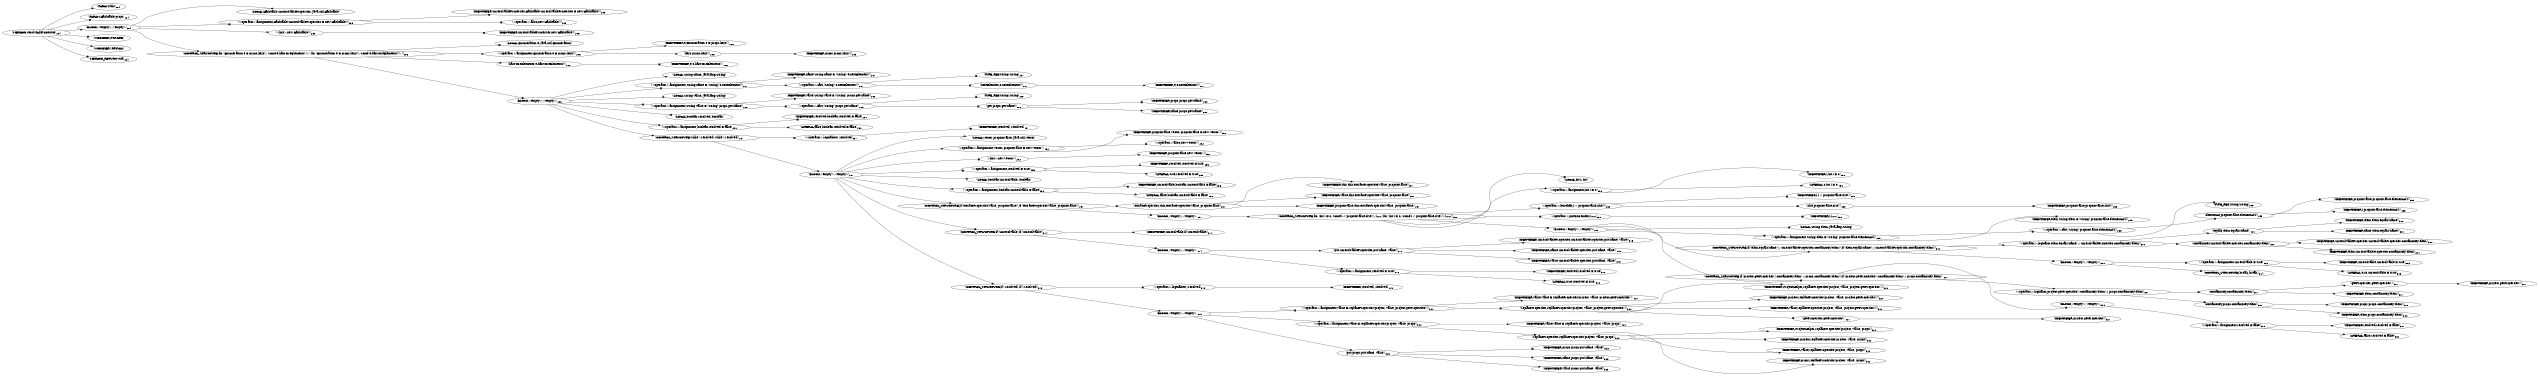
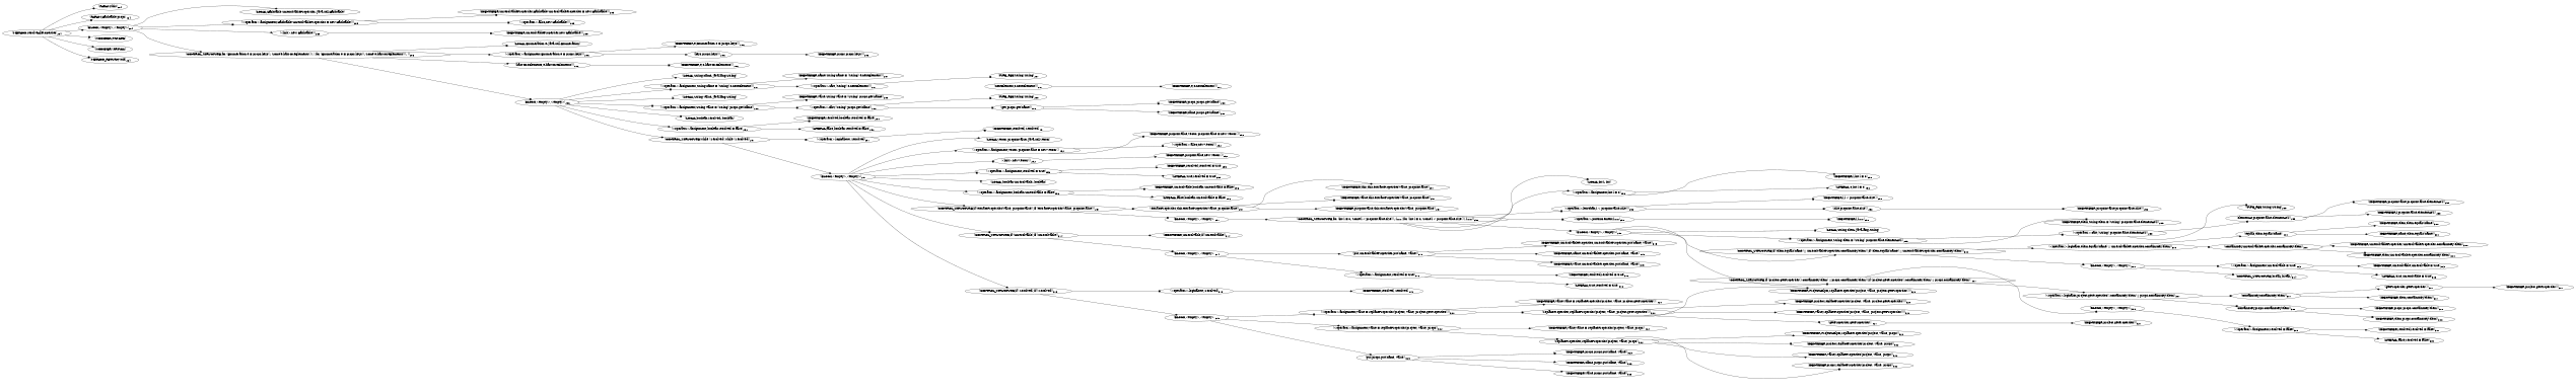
  digraph {
    rankdir=LR
    edge [arrowhead=diamond]
    n1 [label=<(METHOD,resolveAllProperties)<SUB>284</SUB>>]
    n2 [label=<(PARAM,this)<SUB>284</SUB>>]
    n3 [label=<(PARAM,Hashtable props)<SUB>284</SUB>>]
    n4 [label=<(BLOCK,&lt;empty&gt;,&lt;empty&gt;)<SUB>284</SUB>>]
    n5 [label=<(MODIFIER,PRIVATE)>]
    n6 [label=<(MODIFIER,VIRTUAL)>]
    n7 [label=<(METHOD_RETURN,void)<SUB>284</SUB>>]
    n8 [label=<(LOCAL,Hashtable unresolvableProperties: java.util.Hashtable)>]
    n9 [label=<(&lt;operator&gt;.assignment,Hashtable unresolvableProperties = new Hashtable())<SUB>285</SUB>>]
    n10 [label=<(&lt;init&gt;,new Hashtable())<SUB>265</SUB>>]
    n11 [label=<(CONTROL_STRUCTURE,for (Enumeration e = props.keys(); Some(e.hasMoreElements()); ),for (Enumeration e = props.keys(); Some(e.hasMoreElements()); ))<SUB>286</SUB>>]
    n12 [label=<(IDENTIFIER,unresolvableProperties,Hashtable unresolvableProperties = new Hashtable())<SUB>285</SUB>>]
    n13 [label=<(&lt;operator&gt;.alloc,new Hashtable())<SUB>285</SUB>>]
    n14 [label=<(IDENTIFIER,unresolvableProperties,new Hashtable())<SUB>285</SUB>>]
    n15 [label=<(LOCAL,Enumeration e: java.util.Enumeration)>]
    n16 [label=<(&lt;operator&gt;.assignment,Enumeration e = props.keys())<SUB>286</SUB>>]
    n17 [label=<(hasMoreElements,e.hasMoreElements())<SUB>286</SUB>>]
    n18 [label=<(BLOCK,&lt;empty&gt;,&lt;empty&gt;)<SUB>286</SUB>>]
    n19 [label=<(IDENTIFIER,e,Enumeration e = props.keys())<SUB>286</SUB>>]
    n20 [label=<(keys,props.keys())<SUB>286</SUB>>]
    n21 [label=<(IDENTIFIER,e,e.hasMoreElements())<SUB>286</SUB>>]
    n22 [label=<(LOCAL,String name: java.lang.String)>]
    n23 [label=<(&lt;operator&gt;.assignment,String name = (String) e.nextElement())<SUB>287</SUB>>]
    n24 [label=<(LOCAL,String value: java.lang.String)>]
    n25 [label=<(&lt;operator&gt;.assignment,String value = (String) props.get(name))<SUB>288</SUB>>]
    n26 [label=<(LOCAL,boolean resolved: boolean)>]
    n27 [label=<(&lt;operator&gt;.assignment,boolean resolved = false)<SUB>290</SUB>>]
    n28 [label=<(CONTROL_STRUCTURE,while (!resolved),while (!resolved))<SUB>291</SUB>>]
    n29 [label=<(IDENTIFIER,props,props.keys())<SUB>286</SUB>>]
    n30 [label=<(IDENTIFIER,name,String name = (String) e.nextElement())<SUB>287</SUB>>]
    n31 [label=<(&lt;operator&gt;.cast,(String) e.nextElement())<SUB>287</SUB>>]
    n32 [label=<(IDENTIFIER,value,String value = (String) props.get(name))<SUB>288</SUB>>]
    n33 [label=<(&lt;operator&gt;.cast,(String) props.get(name))<SUB>288</SUB>>]
    n34 [label=<(IDENTIFIER,resolved,boolean resolved = false)<SUB>290</SUB>>]
    n35 [label=<(LITERAL,false,boolean resolved = false)<SUB>290</SUB>>]
    n36 [label=<(&lt;operator&gt;.logicalNot,!resolved)<SUB>291</SUB>>]
    n37 [label=<(BLOCK,&lt;empty&gt;,&lt;empty&gt;)<SUB>291</SUB>>]
    n38 [label=<(TYPE_REF,String,String)<SUB>287</SUB>>]
    n39 [label=<(nextElement,e.nextElement())<SUB>287</SUB>>]
    n40 [label=<(IDENTIFIER,e,e.nextElement())<SUB>287</SUB>>]
    n41 [label=<(TYPE_REF,String,String)<SUB>288</SUB>>]
    n42 [label=<(get,props.get(name))<SUB>288</SUB>>]
    n43 [label=<(IDENTIFIER,props,props.get(name))<SUB>288</SUB>>]
    n44 [label=<(IDENTIFIER,name,props.get(name))<SUB>288</SUB>>]
    n45 [label=<(IDENTIFIER,resolved,!resolved)<SUB>291</SUB>>]
    n46 [label=<(LOCAL,Vector propsInValue: java.util.Vector)>]
    n47 [label=<(&lt;operator&gt;.assignment,Vector propsInValue = new Vector())<SUB>292</SUB>>]
    n48 [label=<(&lt;init&gt;,new Vector())<SUB>292</SUB>>]
    n49 [label=<(&lt;operator&gt;.assignment,resolved = true)<SUB>295</SUB>>]
    n50 [label=<(LOCAL,boolean unresolvable: boolean)>]
    n51 [label=<(&lt;operator&gt;.assignment,boolean unresolvable = false)<SUB>296</SUB>>]
    n52 [label=<(CONTROL_STRUCTURE,if (extractProperties(value, propsInValue)),if (extractProperties(value, propsInValue)))<SUB>297</SUB>>]
    n53 [label=<(CONTROL_STRUCTURE,if (unresolvable),if (unresolvable))<SUB>314</SUB>>]
    n54 [label=<(CONTROL_STRUCTURE,if (!resolved),if (!resolved))<SUB>319</SUB>>]
    n55 [label=<(IDENTIFIER,propsInValue,Vector propsInValue = new Vector())<SUB>292</SUB>>]
    n56 [label=<(&lt;operator&gt;.alloc,new Vector())<SUB>292</SUB>>]
    n57 [label=<(IDENTIFIER,propsInValue,new Vector())<SUB>292</SUB>>]
    n58 [label=<(IDENTIFIER,resolved,resolved = true)<SUB>295</SUB>>]
    n59 [label=<(LITERAL,true,resolved = true)<SUB>295</SUB>>]
    n60 [label=<(IDENTIFIER,unresolvable,boolean unresolvable = false)<SUB>296</SUB>>]
    n61 [label=<(LITERAL,false,boolean unresolvable = false)<SUB>296</SUB>>]
    n62 [label=<(extractProperties,this.extractProperties(value, propsInValue))<SUB>297</SUB>>]
    n63 [label=<(BLOCK,&lt;empty&gt;,&lt;empty&gt;)<SUB>297</SUB>>]
    n64 [label=<(IDENTIFIER,unresolvable,if (unresolvable))<SUB>314</SUB>>]
    n65 [label=<(BLOCK,&lt;empty&gt;,&lt;empty&gt;)<SUB>314</SUB>>]
    n66 [label=<(&lt;operator&gt;.logicalNot,!resolved)<SUB>319</SUB>>]
    n67 [label=<(BLOCK,&lt;empty&gt;,&lt;empty&gt;)<SUB>319</SUB>>]
    n68 [label=<(IDENTIFIER,this,this.extractProperties(value, propsInValue))<SUB>297</SUB>>]
    n69 [label=<(IDENTIFIER,value,this.extractProperties(value, propsInValue))<SUB>297</SUB>>]
    n70 [label=<(IDENTIFIER,propsInValue,this.extractProperties(value, propsInValue))<SUB>297</SUB>>]
    n71 [label=<(CONTROL_STRUCTURE,for (int i = 0; Some(i &lt; propsInValue.size()); i++),for (int i = 0; Some(i &lt; propsInValue.size()); i++))<SUB>298</SUB>>]
    n72 [label=<(LOCAL,int i: int)>]
    n73 [label=<(&lt;operator&gt;.assignment,int i = 0)<SUB>298</SUB>>]
    n74 [label=<(&lt;operator&gt;.lessThan,i &lt; propsInValue.size())<SUB>298</SUB>>]
    n75 [label=<(&lt;operator&gt;.postIncrement,i++)<SUB>298</SUB>>]
    n76 [label=<(BLOCK,&lt;empty&gt;,&lt;empty&gt;)<SUB>298</SUB>>]
    n77 [label=<(IDENTIFIER,i,int i = 0)<SUB>298</SUB>>]
    n78 [label=<(LITERAL,0,int i = 0)<SUB>298</SUB>>]
    n79 [label=<(IDENTIFIER,i,i &lt; propsInValue.size())<SUB>298</SUB>>]
    n80 [label=<(size,propsInValue.size())<SUB>298</SUB>>]
    n81 [label=<(IDENTIFIER,i,i++)<SUB>298</SUB>>]
    n82 [label=<(LOCAL,String elem: java.lang.String)>]
    n83 [label=<(&lt;operator&gt;.assignment,String elem = (String) propsInValue.elementAt(i))<SUB>299</SUB>>]
    n84 [label=<(CONTROL_STRUCTURE,if (elem.equals(name) || unresolvableProperties.containsKey(elem)),if (elem.equals(name) || unresolvableProperties.containsKey(elem)))<SUB>300</SUB>>]
    n85 [label=<(CONTROL_STRUCTURE,if (project.getProperties().containsKey(elem) || props.containsKey(elem)),if (project.getProperties().containsKey(elem) || props.containsKey(elem)))<SUB>307</SUB>>]
    n86 [label=<(IDENTIFIER,propsInValue,propsInValue.size())<SUB>298</SUB>>]
    n87 [label=<(IDENTIFIER,elem,String elem = (String) propsInValue.elementAt(i))<SUB>299</SUB>>]
    n88 [label=<(&lt;operator&gt;.cast,(String) propsInValue.elementAt(i))<SUB>299</SUB>>]
    n89 [label=<(&lt;operator&gt;.logicalOr,elem.equals(name) || unresolvableProperties.containsKey(elem))<SUB>300</SUB>>]
    n90 [label=<(BLOCK,&lt;empty&gt;,&lt;empty&gt;)<SUB>300</SUB>>]
    n91 [label=<(&lt;operator&gt;.logicalOr,project.getProperties().containsKey(elem) || props.containsKey(elem))<SUB>307</SUB>>]
    n92 [label=<(BLOCK,&lt;empty&gt;,&lt;empty&gt;)<SUB>308</SUB>>]
    n93 [label=<(TYPE_REF,String,String)<SUB>299</SUB>>]
    n94 [label=<(elementAt,propsInValue.elementAt(i))<SUB>299</SUB>>]
    n95 [label=<(IDENTIFIER,propsInValue,propsInValue.elementAt(i))<SUB>299</SUB>>]
    n96 [label=<(IDENTIFIER,i,propsInValue.elementAt(i))<SUB>299</SUB>>]
    n97 [label=<(equals,elem.equals(name))<SUB>300</SUB>>]
    n98 [label=<(containsKey,unresolvableProperties.containsKey(elem))<SUB>300</SUB>>]
    n99 [label=<(&lt;operator&gt;.assignment,unresolvable = true)<SUB>303</SUB>>]
    n100 [label=<(CONTROL_STRUCTURE,break;,break;)<SUB>304</SUB>>]
    n101 [label=<(IDENTIFIER,elem,elem.equals(name))<SUB>300</SUB>>]
    n102 [label=<(IDENTIFIER,name,elem.equals(name))<SUB>300</SUB>>]
    n103 [label=<(IDENTIFIER,unresolvableProperties,unresolvableProperties.containsKey(elem))<SUB>300</SUB>>]
    n104 [label=<(IDENTIFIER,elem,unresolvableProperties.containsKey(elem))<SUB>300</SUB>>]
    n105 [label=<(IDENTIFIER,unresolvable,unresolvable = true)<SUB>303</SUB>>]
    n106 [label=<(LITERAL,true,unresolvable = true)<SUB>303</SUB>>]
    n107 [label=<(containsKey,containsKey(elem))<SUB>307</SUB>>]
    n108 [label=<(containsKey,props.containsKey(elem))<SUB>308</SUB>>]
    n109 [label=<(&lt;operator&gt;.assignment,resolved = false)<SUB>309</SUB>>]
    n110 [label=<(getProperties,getProperties())<SUB>307</SUB>>]
    n111 [label=<(IDENTIFIER,elem,containsKey(elem))<SUB>307</SUB>>]
    n112 [label=<(IDENTIFIER,props,props.containsKey(elem))<SUB>308</SUB>>]
    n113 [label=<(IDENTIFIER,elem,props.containsKey(elem))<SUB>308</SUB>>]
    n114 [label=<(IDENTIFIER,project,getProperties())<SUB>307</SUB>>]
    n115 [label=<(IDENTIFIER,resolved,resolved = false)<SUB>301</SUB>>]
    n116 [label=<(LITERAL,false,resolved = false)<SUB>309</SUB>>]
    n117 [label=<(put,unresolvableProperties.put(name, value))<SUB>315</SUB>>]
    n118 [label=<(&lt;operator&gt;.assignment,resolved = true)<SUB>316</SUB>>]
    n119 [label=<(IDENTIFIER,unresolvableProperties,unresolvableProperties.put(name, value))<SUB>315</SUB>>]
    n120 [label=<(IDENTIFIER,name,unresolvableProperties.put(name, value))<SUB>315</SUB>>]
    n121 [label=<(IDENTIFIER,value,unresolvableProperties.put(name, value))<SUB>315</SUB>>]
    n122 [label=<(IDENTIFIER,resolved,resolved = true)<SUB>316</SUB>>]
    n123 [label=<(LITERAL,true,resolved = true)<SUB>316</SUB>>]
    n124 [label=<(IDENTIFIER,resolved,!resolved)<SUB>319</SUB>>]
    n125 [label=<(&lt;operator&gt;.assignment,value = replaceProperties(project, value, project.getProperties()))<SUB>320</SUB>>]
    n126 [label=<(&lt;operator&gt;.assignment,value = replaceProperties(project, value, props))<SUB>322</SUB>>]
    n127 [label=<(put,props.put(name, value))<SUB>323</SUB>>]
    n128 [label=<(IDENTIFIER,value,value = replaceProperties(project, value, project.getProperties()))<SUB>320</SUB>>]
    n129 [label=<(replaceProperties,replaceProperties(project, value, project.getProperties()))<SUB>320</SUB>>]
    n130 [label=<(IDENTIFIER,value,value = replaceProperties(project, value, props))<SUB>322</SUB>>]
    n131 [label=<(replaceProperties,replaceProperties(project, value, props))<SUB>322</SUB>>]
    n132 [label=<(IDENTIFIER,props,props.put(name, value))<SUB>323</SUB>>]
    n133 [label=<(IDENTIFIER,name,props.put(name, value))<SUB>323</SUB>>]
    n134 [label=<(IDENTIFIER,value,props.put(name, value))<SUB>323</SUB>>]
    n135 [label=<(IDENTIFIER,ProjectHelper,replaceProperties(project, value, project.getProperties()))<SUB>320</SUB>>]
    n136 [label=<(IDENTIFIER,project,replaceProperties(project, value, project.getProperties()))<SUB>320</SUB>>]
    n137 [label=<(IDENTIFIER,value,replaceProperties(project, value, project.getProperties()))<SUB>320</SUB>>]
    n138 [label=<(getProperties,getProperties())<SUB>321</SUB>>]
    n139 [label=<(IDENTIFIER,project,getProperties())<SUB>321</SUB>>]
    n140 [label=<(IDENTIFIER,ProjectHelper,replaceProperties(project, value, props))<SUB>322</SUB>>]
    n141 [label=<(IDENTIFIER,project,replaceProperties(project, value, props))<SUB>322</SUB>>]
    n142 [label=<(IDENTIFIER,value,replaceProperties(project, value, props))<SUB>322</SUB>>]
    n143 [label=<(IDENTIFIER,props,replaceProperties(project, value, props))<SUB>322</SUB>>]
    n1 -> n2
    n1 -> n3 [arrowhead=box]
    n1 -> n4
    n1 -> n5 [arrowhead=box]
    n1 -> n6
    n1 -> n7 [arrowhead=box]
    n4 -> n8
    n4 -> n9 [arrowhead=box]
    n4 -> n10
    n4 -> n11
    n9 -> n12 [arrowhead=box]
    n9 -> n13 [arrowhead=box]
    n10 -> n14 [arrowhead=box]
    n11 -> n15 [arrowhead=box]
    n11 -> n16
    n11 -> n17
    n11 -> n18 [arrowhead=box]
    n16 -> n19
    n16 -> n20
    n17 -> n21 [arrowhead=box]
    n18 -> n22
    n18 -> n23 [arrowhead=box]
    n18 -> n24
    n18 -> n25 [arrowhead=box]
    n18 -> n26 [arrowhead=box]
    n18 -> n27
    n18 -> n28
    n20 -> n29
    n23 -> n30
    n23 -> n31
    n25 -> n32 [arrowhead=box]
    n25 -> n33 [arrowhead=box]
    n27 -> n34 [arrowhead=box]
    n27 -> n35
    n28 -> n36 [arrowhead=box]
    n28 -> n37
    n31 -> n38 [arrowhead=box]
-   n31 -> n39 [arrowhead=box]
    n33 -> n41 [arrowhead=box]
    n33 -> n42 [arrowhead=box]
    n36 -> n45 [arrowhead=box]
    n37 -> n46
    n37 -> n47
    n37 -> n48 [arrowhead=box]
    n37 -> n49 [arrowhead=box]
    n37 -> n50
    n37 -> n51
    n37 -> n52
    n37 -> n53 [arrowhead=box]
    n37 -> n54
    n39 -> n40
    n42 -> n43 [arrowhead=box]
    n42 -> n44
    n47 -> n55 [arrowhead=box]
    n47 -> n56 [arrowhead=box]
    n48 -> n57
    n49 -> n58
    n49 -> n59
    n51 -> n60 [arrowhead=box]
    n51 -> n61
    n52 -> n62 [arrowhead=box]
    n52 -> n63 [arrowhead=box]
    n53 -> n64
    n53 -> n65 [arrowhead=box]
    n54 -> n66 [arrowhead=box]
    n54 -> n67
    n62 -> n68
    n62 -> n69 [arrowhead=box]
    n62 -> n70
    n63 -> n71
    n65 -> n117
    n65 -> n118 [arrowhead=box]
    n66 -> n124
    n67 -> n125 [arrowhead=box]
    n67 -> n126
    n67 -> n127
    n71 -> n72 [arrowhead=box]
    n71 -> n73
    n71 -> n74 [arrowhead=box]
    n71 -> n75 [arrowhead=box]
    n71 -> n76 [arrowhead=box]
    n73 -> n77
    n73 -> n78
    n74 -> n79 [arrowhead=box]
    n74 -> n80 [arrowhead=box]
    n75 -> n81 [arrowhead=box]
    n76 -> n82 [arrowhead=box]
    n76 -> n83 [arrowhead=box]
    n76 -> n84
    n76 -> n85 [arrowhead=box]
    n80 -> n86 [arrowhead=box]
    n83 -> n87 [arrowhead=box]
    n83 -> n88 [arrowhead=box]
    n84 -> n89
    n84 -> n90 [arrowhead=box]
    n85 -> n91
    n85 -> n92 [arrowhead=box]
    n88 -> n93 [arrowhead=box]
    n88 -> n94 [arrowhead=box]
    n89 -> n97
    n89 -> n98 [arrowhead=box]
    n90 -> n99 [arrowhead=box]
    n90 -> n100 [arrowhead=box]
    n91 -> n107 [arrowhead=box]
    n91 -> n108 [arrowhead=box]
    n92 -> n109
    n94 -> n95 [arrowhead=box]
    n94 -> n96
    n97 -> n101
    n97 -> n102
    n98 -> n103 [arrowhead=box]
    n98 -> n104 [arrowhead=box]
    n99 -> n105
    n99 -> n106 [arrowhead=box]
    n107 -> n110
    n107 -> n111
    n108 -> n112
    n108 -> n113 [arrowhead=box]
    n109 -> n115
    n109 -> n116
    n110 -> n114
    n117 -> n119
    n117 -> n120
    n117 -> n121
    n118 -> n122
    n118 -> n123
    n125 -> n128
    n125 -> n129 [arrowhead=box]
    n126 -> n130
    n126 -> n131 [arrowhead=box]
    n127 -> n132 [arrowhead=box]
    n127 -> n133
    n127 -> n134
    n129 -> n135 [arrowhead=box]
    n129 -> n136
    n129 -> n137
    n129 -> n138 [arrowhead=box]
    n131 -> n140
    n131 -> n141 [arrowhead=box]
    n131 -> n142
    n131 -> n143 [arrowhead=box]
    n138 -> n139
  }
